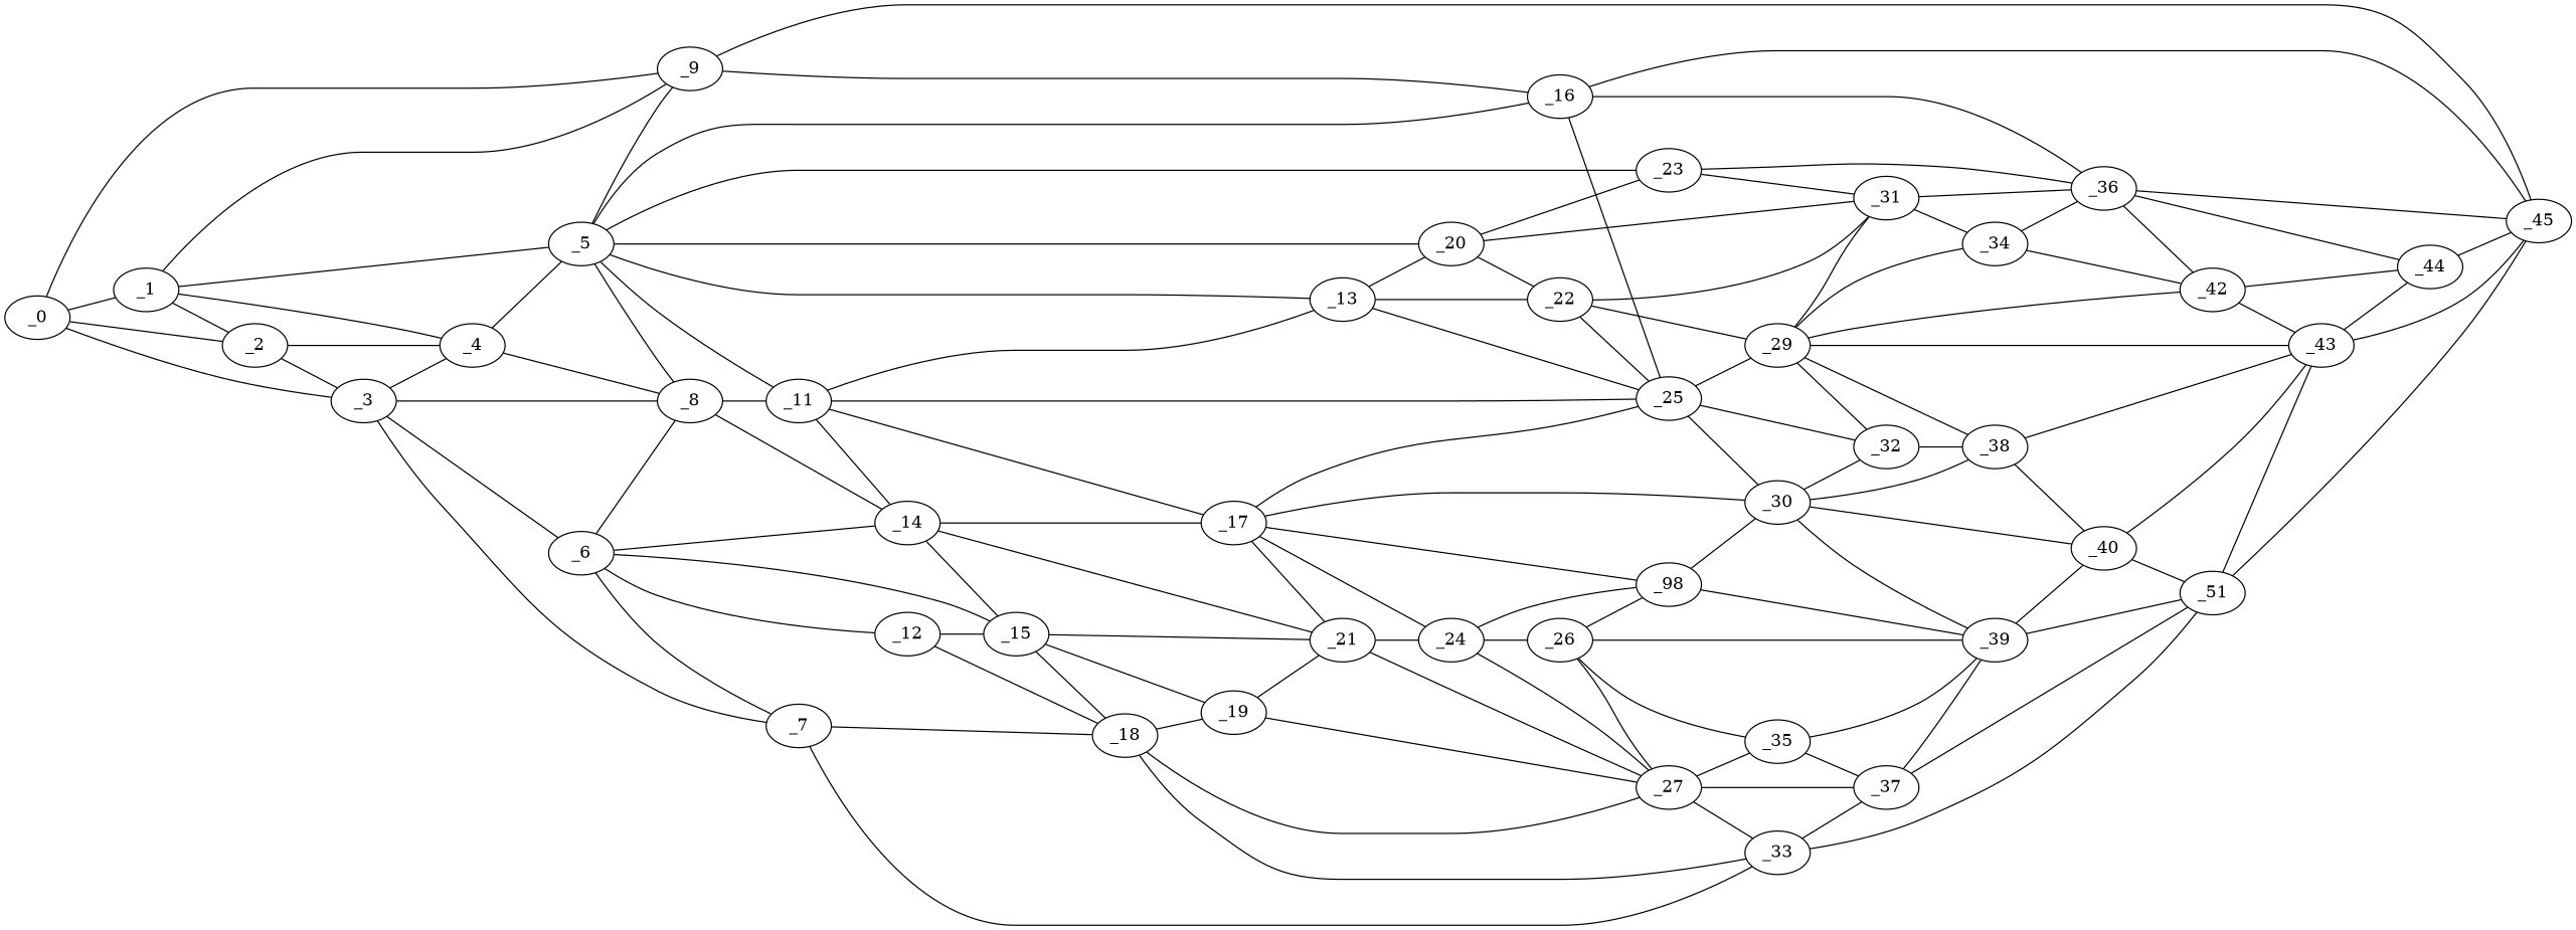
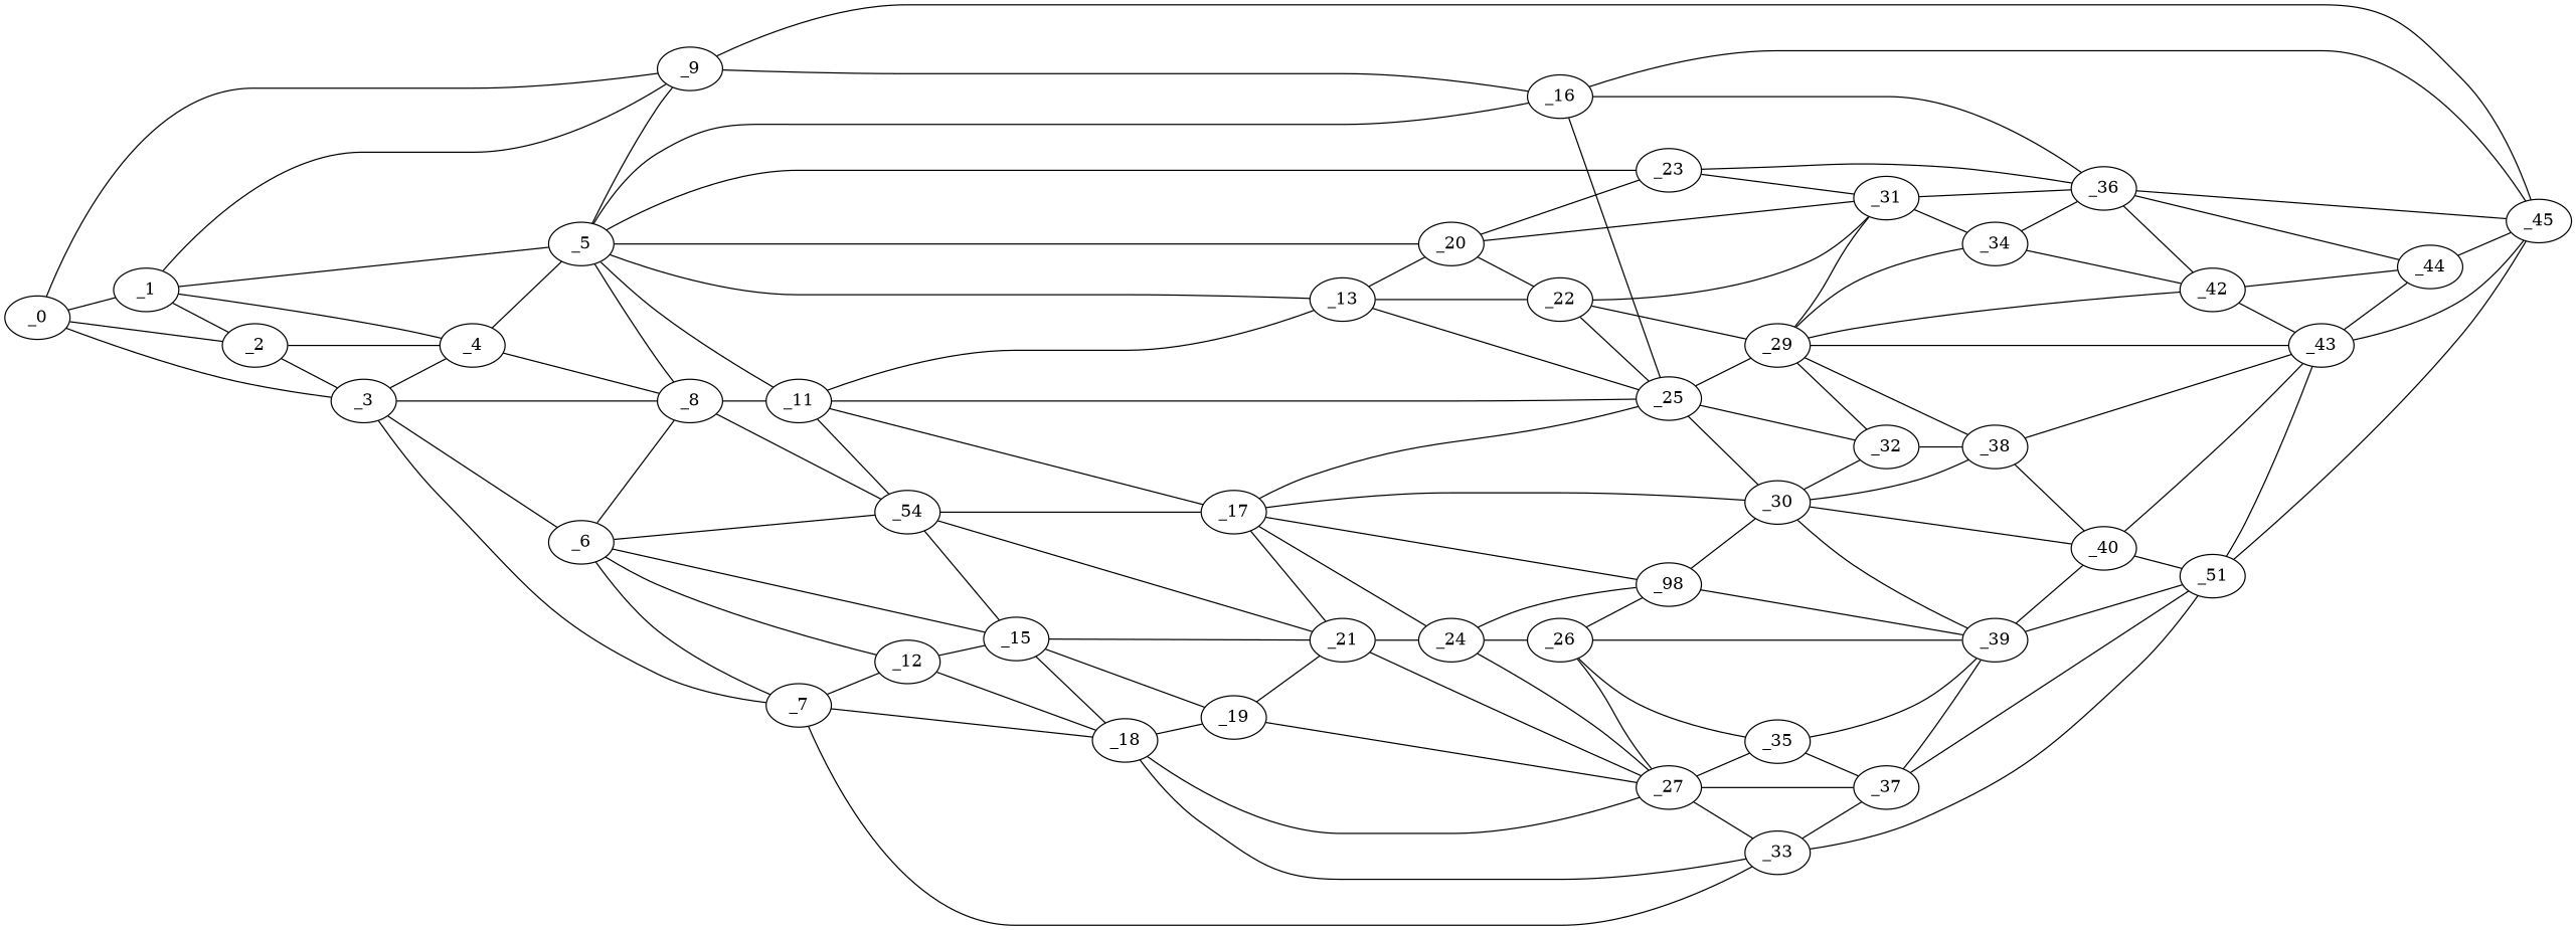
  graph {
    rankdir=LR
    node [x=63 y=24]
    edge [valence=2]
    _0 [x=19 y=13]
    _1 [x=22]
    _2 [x=23 y=45]
    _3 [x=25 y=98]
    _9 [x=58 y=4]
    _4 [x=38 y=51]
    _5 [x=44 y=50]
    _6 [x=48 y=100]
    _7 [x=48 y=118]
    _8 [x=57 y=73]
    _16 [x=65 y=8]
    _45 [x=114 y=17]
    _11 [x=59 y=67]
    _13 [y=58]
    _20 [x=77 y=46]
    _23 [x=80 y=41]
    _12 [x=59 y=111]
-   _14 [y=79]
+   _14 [y=79 label=_54]
    _15 [y=106]
    _18 [x=75 y=116]
    _33 [x=95 y=117]
    _25 [x=84 y=71]
    _36 [x=99 y=33]
    _17 [x=74 y=80]
    _22 [x=79 y=56]
    _31 [x=92 y=41]
    _21 [x=77 y=98]
    _19 [x=76 y=110]
    _27 [x=85 y=108]
    _37 [x=100 y=107]
    n31 [label=_51 x=107 y=114]
    _24 [x=81 y=94]
    n33 [label=_98 x=86 y=87]
    _30 [x=90 y=80]
    _29 [x=90 y=59]
    _32 [x=92 y=66]
    _42 [x=109 y=50]
    _44 [x=112]
    _34 [x=96 y=45]
    _35 [x=97 y=101]
    _39 [x=101 y=92]
    _43 [x=110 y=58]
    _26 [x=84 y=92]
    _38 [x=101 y=68]
    _40 [x=107 y=83]
    _0 -- _1 [valence=1]
    _0 -- _2
    _0 -- _3 [valence=1]
    _0 -- _9 [valence=1]
    _1 -- _2
    _1 -- _9 [valence=1]
    _1 -- _4 [valence=1]
    _1 -- _5
    _2 -- _3
    _2 -- _4
    _3 -- _4
    _3 -- _6
    _3 -- _7 [valence=1]
    _3 -- _8 [valence=1]
    _9 -- _16 [valence=1]
    _9 -- _45 [valence=1]
    _4 -- _5
    _4 -- _8
    _5 -- _9
    _5 -- _8
    _5 -- _16 [valence=1]
    _5 -- _11
    _5 -- _13
    _5 -- _20
    _5 -- _23
    _6 -- _7 [valence=1]
    _6 -- _8
    _6 -- _12 [valence=1]
    _6 -- _14 [valence=1]
    _6 -- _15 [valence=1]
+   _7 -- _12
    _7 -- _18
    _7 -- _33 [valence=1]
    _8 -- _11 [valence=1]
    _8 -- _14
    _16 -- _45
    _16 -- _25 [valence=1]
    _16 -- _36
    _11 -- _13 [valence=1]
    _11 -- _14 [valence=1]
    _11 -- _25
    _11 -- _17 [valence=1]
    _13 -- _20
    _13 -- _25
    _13 -- _22
    _20 -- _23
    _20 -- _22 [valence=1]
    _20 -- _31
    _23 -- _36
    _23 -- _31
    _12 -- _15
    _12 -- _18
    _14 -- _15
    _14 -- _17
    _14 -- _21
    _15 -- _18 [valence=1]
    _15 -- _21
    _15 -- _19
    _18 -- _33 [valence=1]
    _18 -- _19 [valence=1]
    _18 -- _27
    _33 -- _37
    _33 -- n31 [valence=1]
    _25 -- _30 [valence=1]
    _25 -- _29
    _25 -- _32
    _36 -- _45
    _36 -- _42
    _36 -- _44 [valence=1]
    _17 -- _25
    _17 -- _21 [valence=1]
    _17 -- _24 [valence=1]
    _17 -- n33
    _17 -- _30
    _22 -- _25
    _22 -- _31 [valence=1]
    _22 -- _29 [valence=1]
    _31 -- _36 [valence=1]
    _31 -- _34
    _21 -- _27
    _21 -- _24
    _19 -- _21 [valence=1]
    _19 -- _27
    _27 -- _33
    _27 -- _37
    _27 -- _35
    _37 -- n31 [valence=1]
    _37 -- _39
    n31 -- _45 [valence=1]
    n31 -- _43
    _24 -- _27
    _24 -- n33
    _24 -- _26
    n33 -- _30 [valence=1]
    n33 -- _39
    _30 -- _32
    _30 -- _39
    _30 -- _38 [valence=1]
    _30 -- _40
    _29 -- _31
    _29 -- _32
    _29 -- _42 [valence=1]
    _29 -- _34 [valence=1]
    _29 -- _43 [valence=1]
    _29 -- _38
    _32 -- _38
    _42 -- _44
    _42 -- _43
    _44 -- _45
    _34 -- _36 [valence=1]
    _34 -- _42
    _35 -- _37
    _35 -- _39 [valence=1]
    _39 -- n31
    _39 -- _40
    _43 -- _45 [valence=1]
    _43 -- _44 [valence=1]
    _26 -- _27
    _26 -- n33
    _26 -- _35 [valence=1]
    _26 -- _39
    _38 -- _43
    _38 -- _40
    _40 -- n31 [valence=1]
    _40 -- _43
  }
